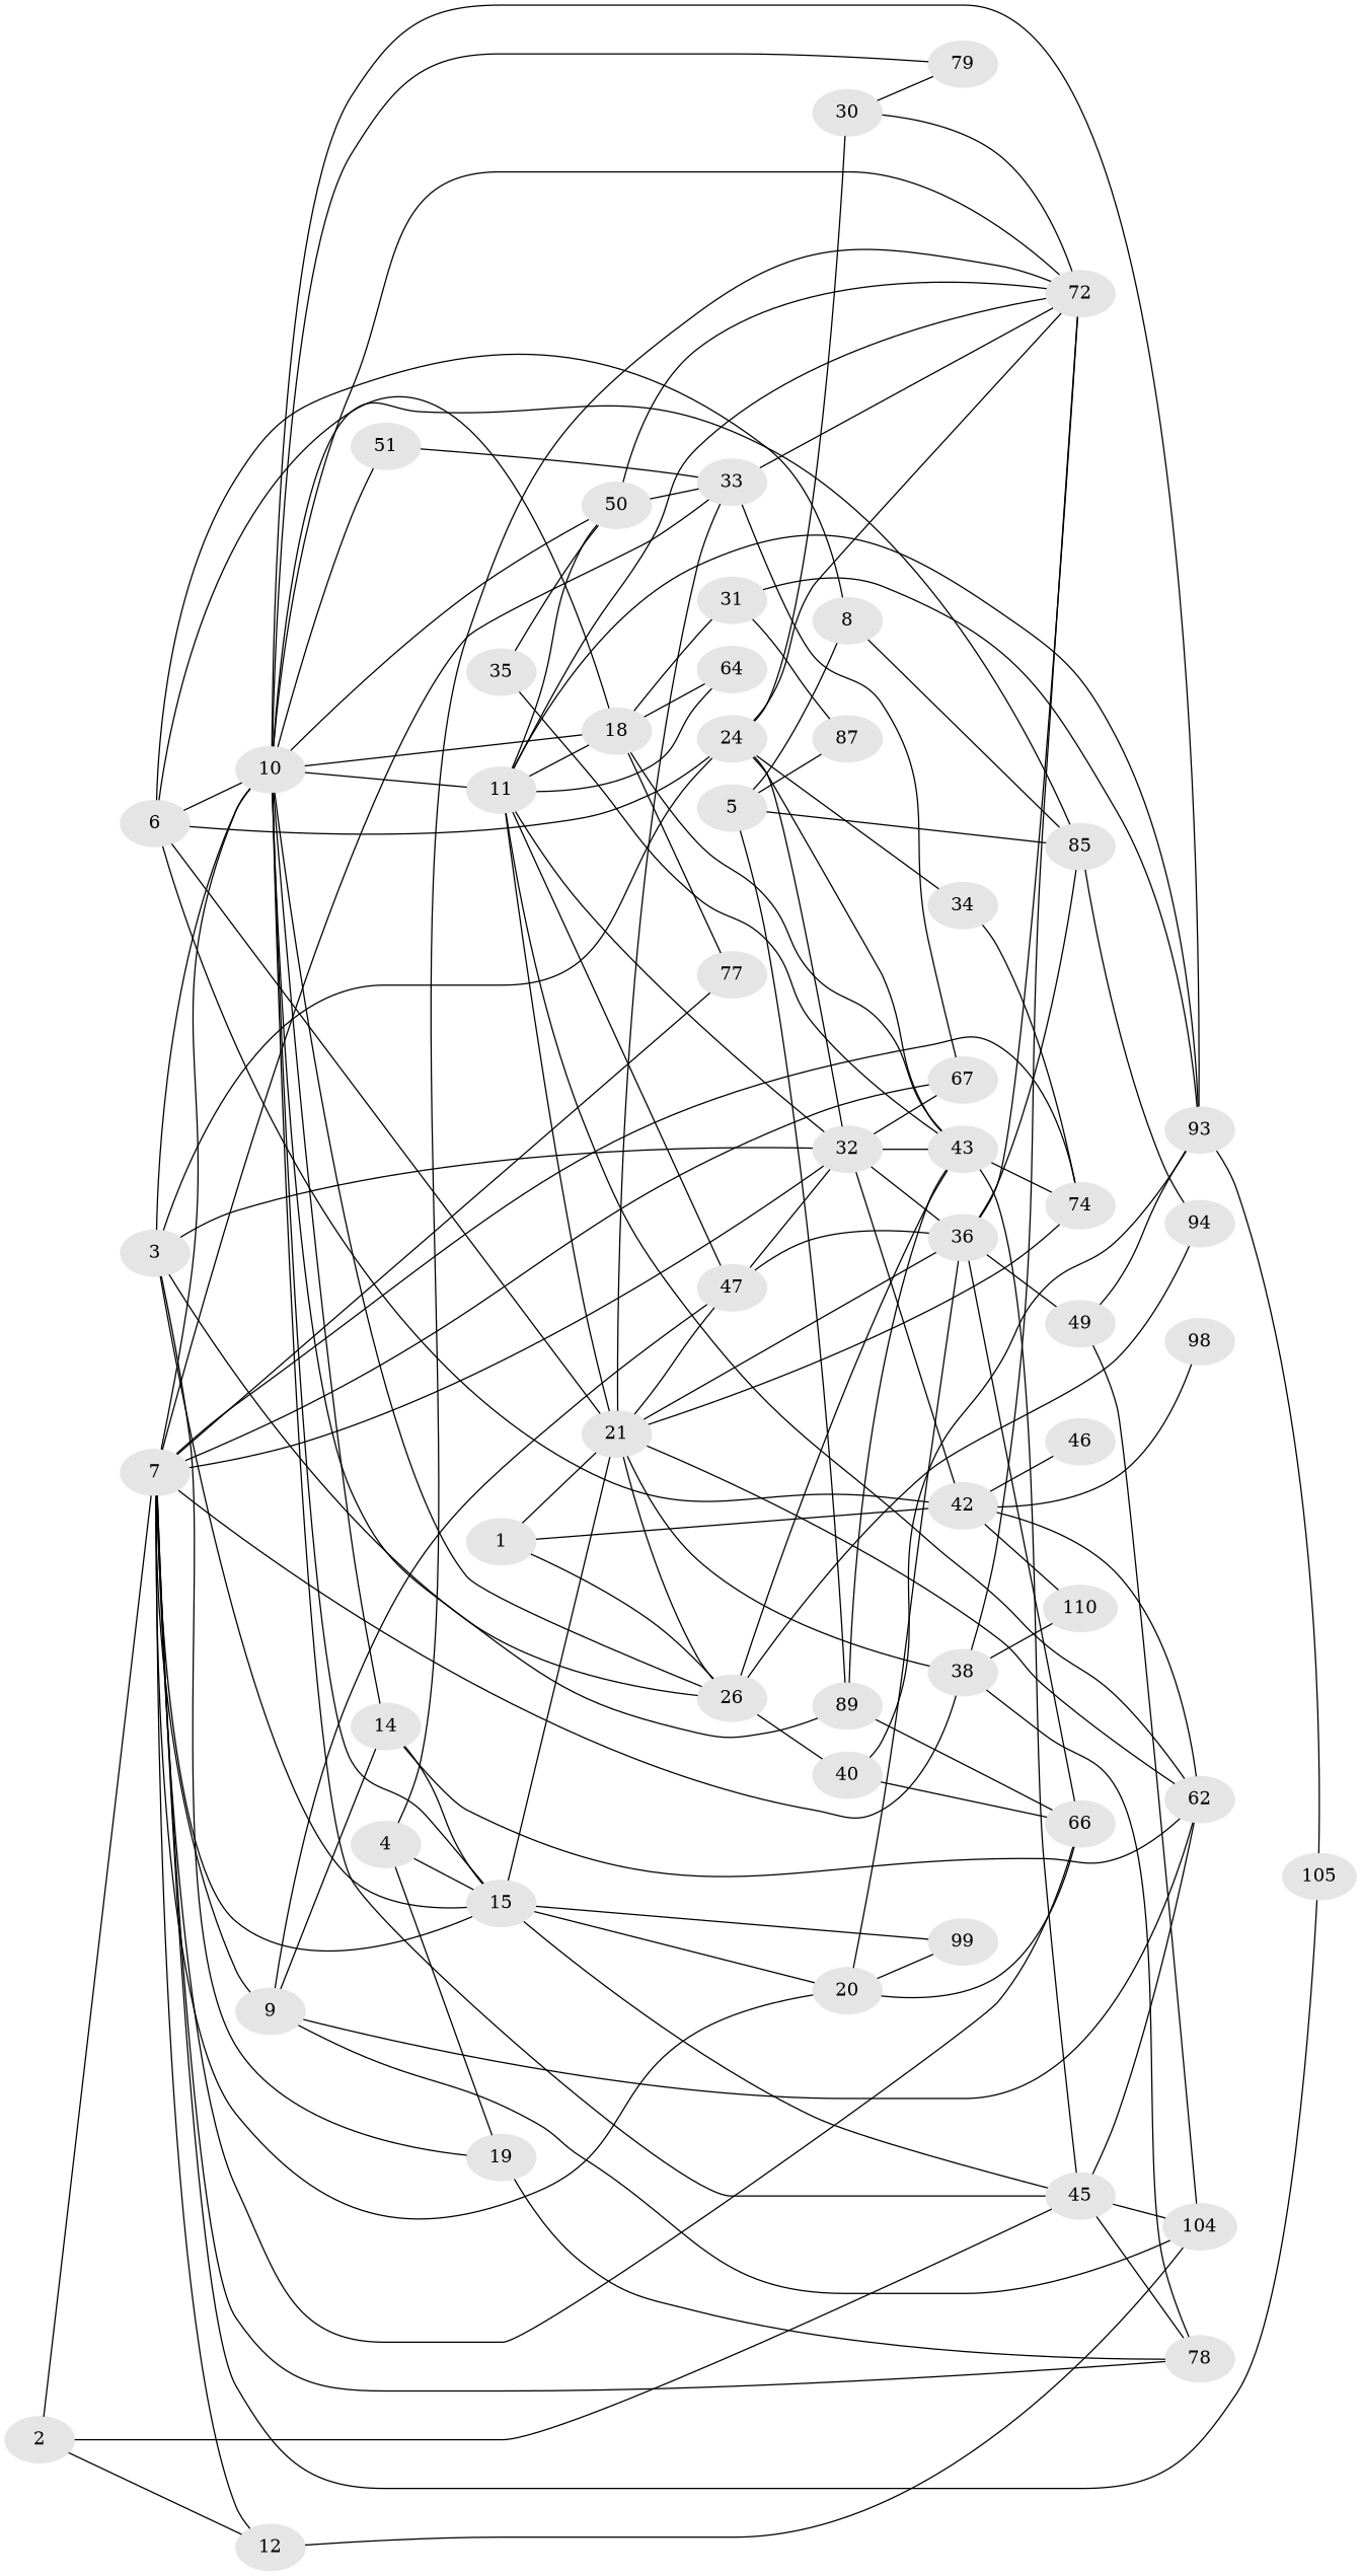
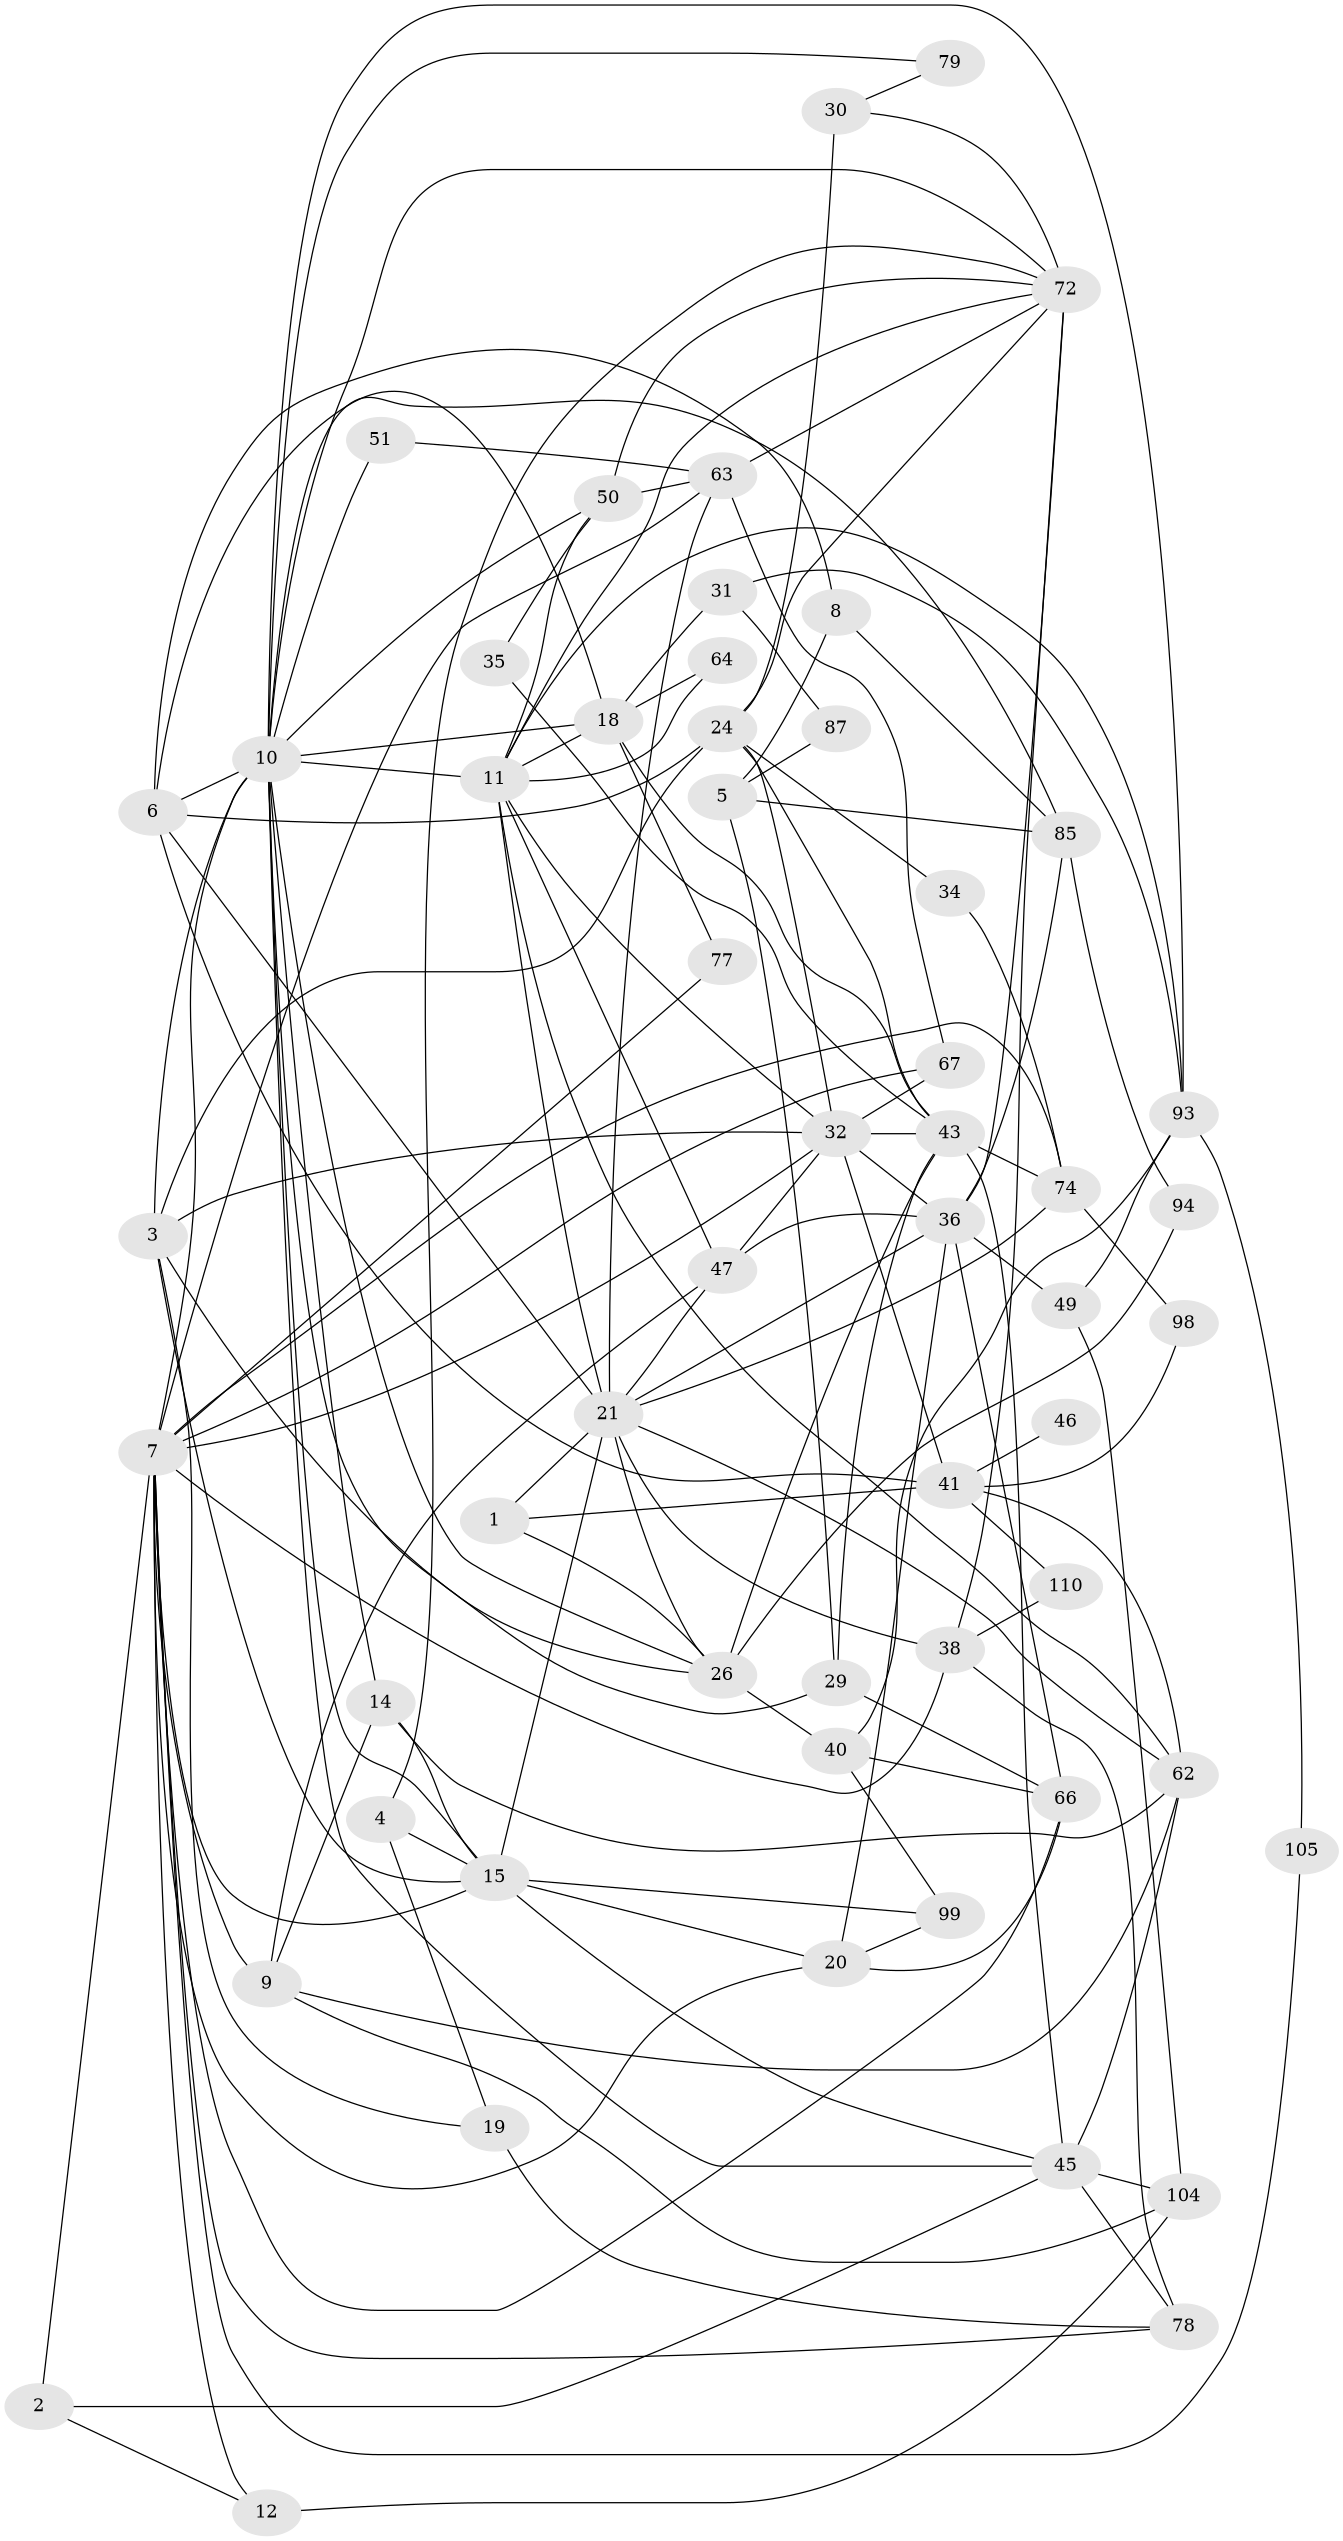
  graph {
    rankdir=LR
    node [color=gray90 style=filled]
    21 [super="+89+28"]
    26 [super="+37"]
    38 [super="+76"]
-   63 [super="+101" label=33]
+   63 [super="+101"]
    74 [super="+103"]
    n6 [label=47 super="+73"]
    n7 [label=62 super="+56"]
    36 [super="+62+97+42"]
    1
-   41 [super="+88" label=42]
+   41 [super="+88"]
    43 [super="+83"]
    40
    94
    110
    46
    98
    7 [super="+92+23+25+68"]
    12
    10 [super="+47+69+13"]
    15 [super="+22+61"]
    32 [super="+71+70"]
    9 [super="+57"]
    20 [super="+84"]
    66
    67
    77
    78 [super="+86"]
    105
    2
    45 [super="+48"]
    104
    3 [super="+53+82"]
    19
    24 [super="+106"]
    72 [super="+96+95"]
-   29 [label=89]
+   29
    85
    18 [super="+58+109"]
    14 [super="+91"]
    11 [super="+33+60+17"]
    50 [super="+111+102"]
    51
    79
    93
    99
    30
    34
    4
    5 [super="+44"]
    8
    87
    6 [super="+16"]
    64
    31
    49 [super="+55"]
    35
    21 -- 26
    21 -- 38
    21 -- 63
    21 -- 74 [weight=3]
    21 -- n6
    21 -- n7
    21 -- 36
    26 -- 43
    26 -- 40
    26 -- 94
    38 -- 110
    38 -- 78
    38 -- 72
    63 -- 67
    63 -- 72
+   74 -- 98
    n6 -- 36
    n6 -- 32 [weight=2]
    36 -- 66
    36 -- 72
    36 -- 85
    36 -- 49
    1 -- 21
    1 -- 26
    1 -- 41
    41 -- n7
    41 -- 110
    41 -- 46 [weight=2]
    41 -- 98
    43 -- 74
    43 -- 45
    40 -- 66
    40 -- 93
+   40 -- 99
    7 -- 38
    7 -- 63
    7 -- 74
    7 -- 12
    7 -- 10 [weight=3]
    7 -- 15
    7 -- 32 [weight=3]
    7 -- 9
    7 -- 20
    7 -- 66
    7 -- 67
    7 -- 77
    7 -- 78
    7 -- 105
    12 -- 104
    10 -- 26
    10 -- 15 [weight=3]
    10 -- 45
    10 -- 72 [weight=2]
    10 -- 29 [weight=2]
    10 -- 85
    10 -- 18 [weight=2]
    10 -- 14 [weight=2]
    10 -- 11
    10 -- 50 [weight=3]
    10 -- 51
    10 -- 79
    10 -- 93
    15 -- 21
    15 -- 20
    15 -- 45
    15 -- 99
    32 -- 36
    32 -- 41
    32 -- 43 [weight=2]
    32 -- 67
    9 -- n6
    9 -- n7
    9 -- 104
    9 -- 14
    20 -- 36
    20 -- 66
    20 -- 99
    2 -- 7
    2 -- 12
    2 -- 45
    45 -- n7
    45 -- 78
    45 -- 104
    3 -- 26
    3 -- 10
    3 -- 15
    3 -- 32
    3 -- 19
    3 -- 24
    19 -- 78
    24 -- 43
    24 -- 32
    24 -- 72
    24 -- 30
    24 -- 34
    29 -- 43
    29 -- 66
    85 -- 94
    18 -- 43 [weight=3]
    18 -- 77
    18 -- 64
    18 -- 31
    14 -- n7
    14 -- 15
    11 -- 21
    11 -- n6
    11 -- n7
    11 -- 32
    11 -- 72
    11 -- 18 [weight=2]
    11 -- 50
    11 -- 93
    11 -- 64
    50 -- 63
    50 -- 72
    51 -- 63
    93 -- 105
    30 -- 72
    30 -- 79
    34 -- 74
    4 -- 15
    4 -- 19
    4 -- 72
    5 -- 29
    5 -- 85
    5 -- 8
    5 -- 87
    8 -- 85
    6 -- 21
    6 -- 41 [weight=2]
    6 -- 10 [weight=2]
    6 -- 24
    6 -- 18
    6 -- 8
    31 -- 93
    31 -- 87
    49 -- 104
    49 -- 93
    35 -- 43
    35 -- 50
  }
